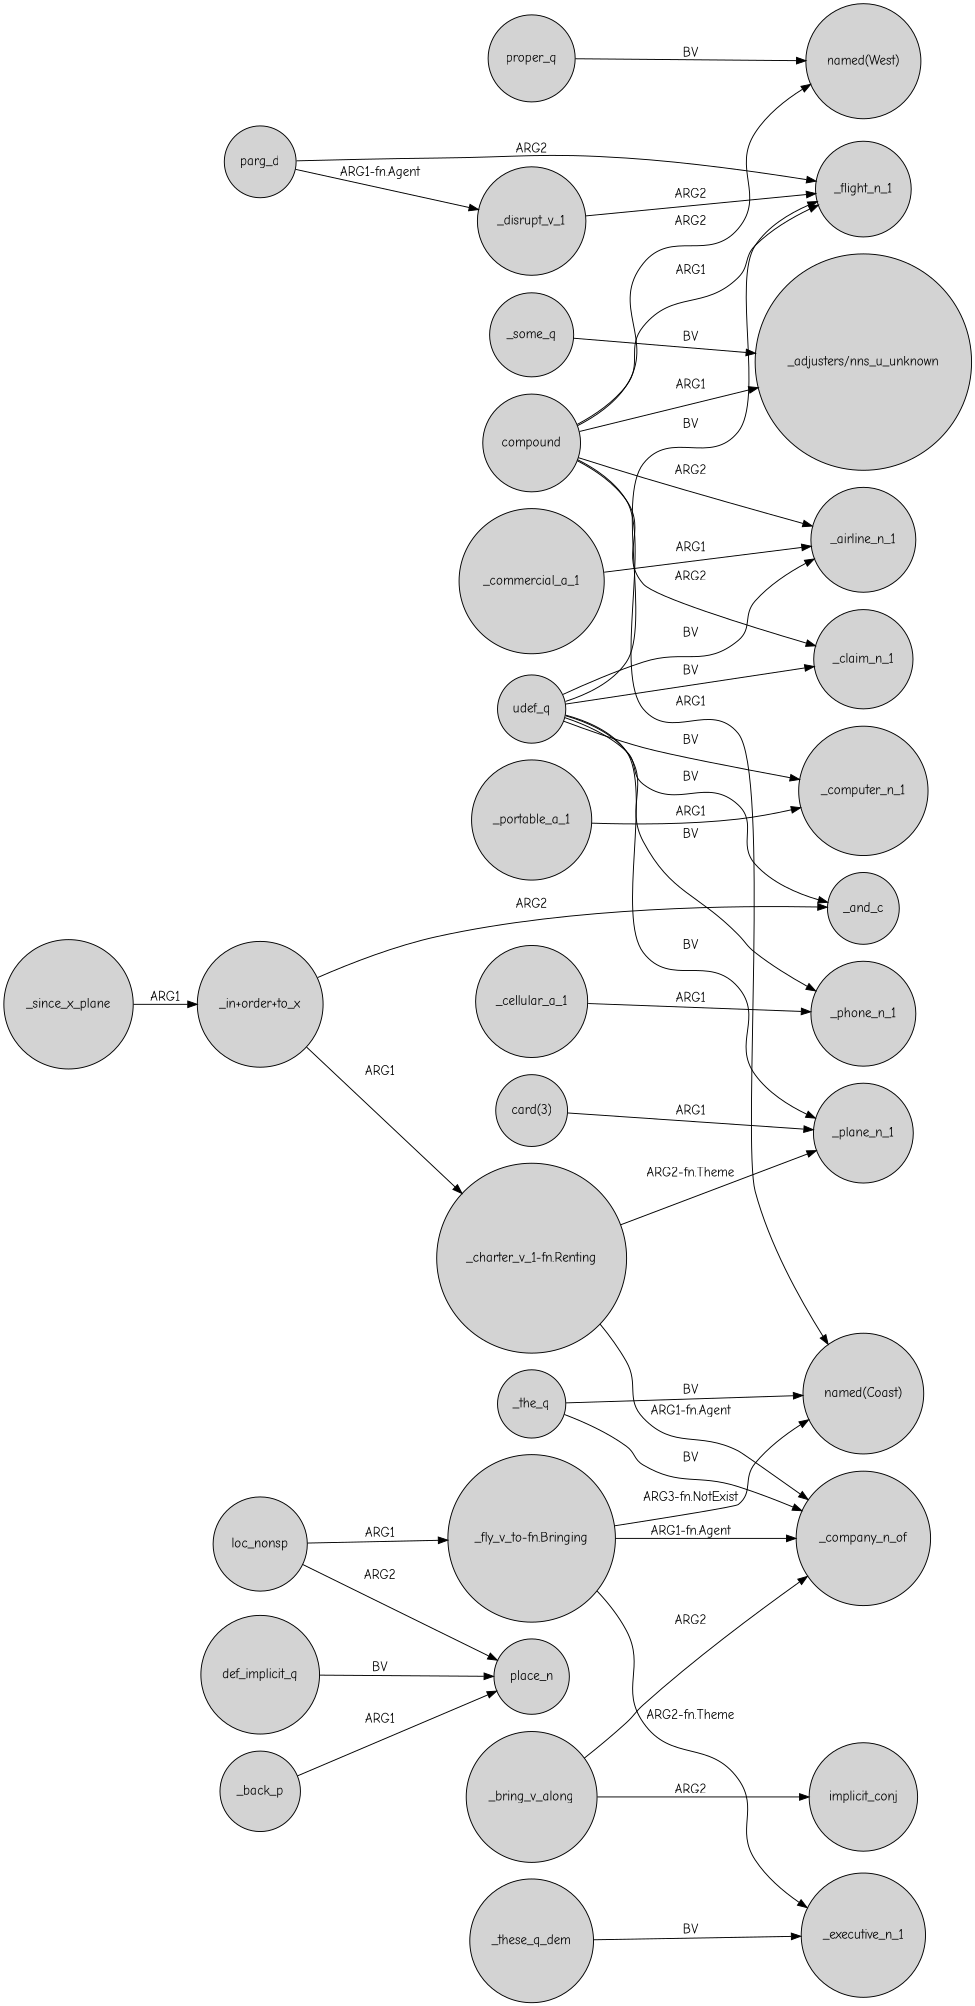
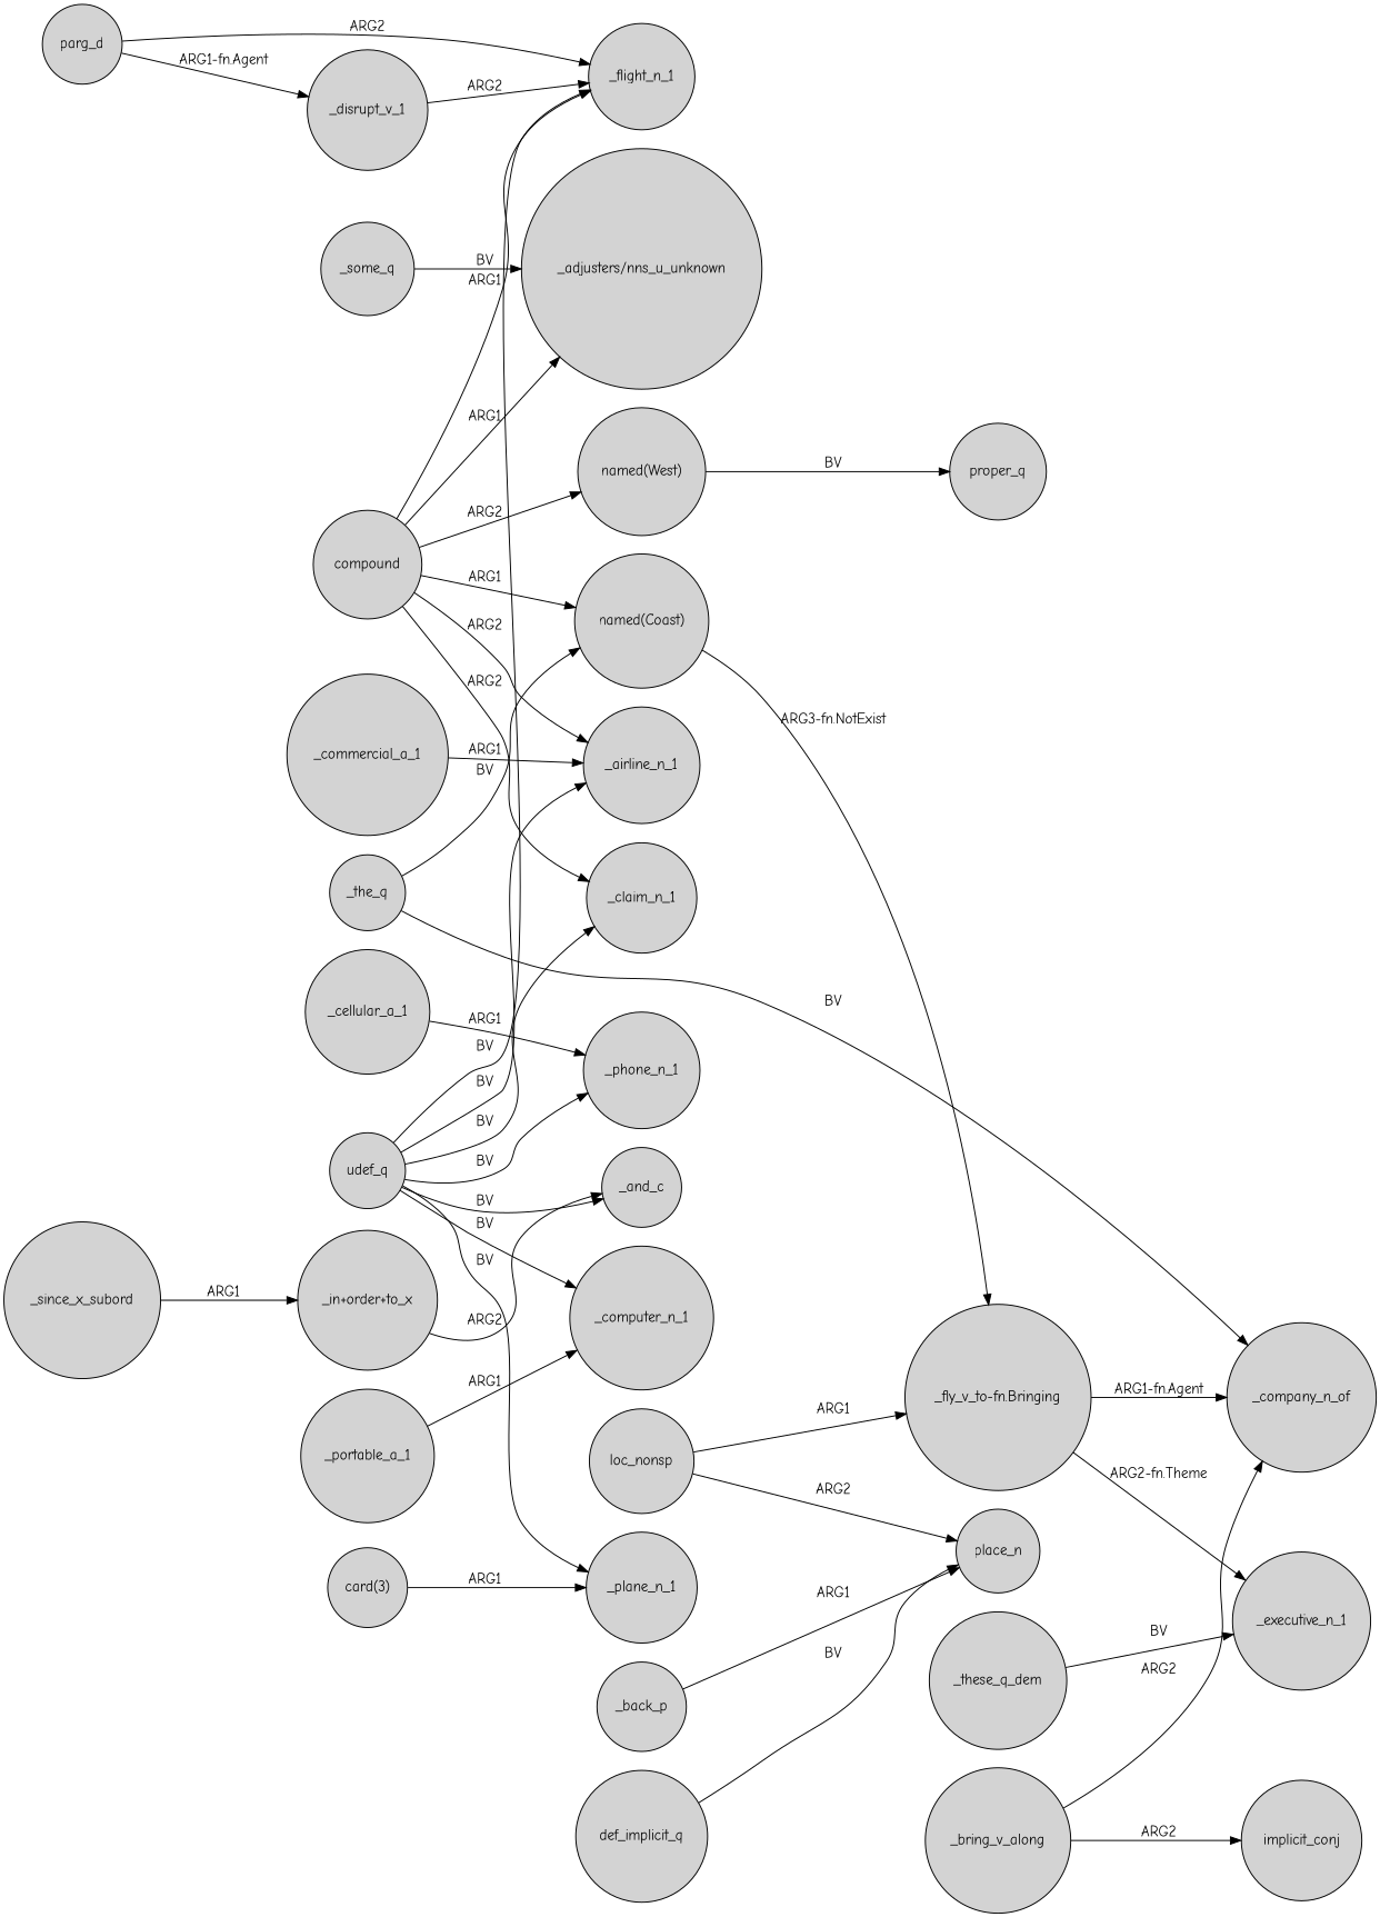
  digraph {
    fontname="Comic Neue"
    rankdir=LR
    node [fontname="Comic Neue" shape=circle style=filled]
    edge [fontname="Comic Neue"]
    compound
    "named(West)"
    _claim_n_1
    "named(Coast)"
    _flight_n_1
    "_adjusters/nns_u_unknown"
    _airline_n_1
    udef_q
    _computer_n_1
    _plane_n_1
    _phone_n_1
    _and_c
    _the_q
    _company_n_of
    _bring_v_along
    implicit_conj
-   _since_x_subord [label=_since_x_plane]
+   _since_x_subord
    "_in+order+to_x"
    _disrupt_v_1
-   "_charter_v_1-fn.Renting"
    parg_d
    def_implicit_q
    place_n
    proper_q
    "_fly_v_to-fn.Bringing"
    _executive_n_1
    _portable_a_1
    _cellular_a_1
    "card(3)"
    loc_nonsp
    _some_q
    _back_p
    _these_q_dem
    _commercial_a_1
    compound -> "named(West)" [label=ARG2]
    compound -> _claim_n_1 [label=ARG2]
    compound -> "named(Coast)" [label=ARG1]
    compound -> _flight_n_1 [label=ARG1]
    compound -> "_adjusters/nns_u_unknown" [label=ARG1]
    compound -> _airline_n_1 [label=ARG2]
    udef_q -> _claim_n_1 [label=BV]
    udef_q -> _flight_n_1 [label=BV]
    udef_q -> _airline_n_1 [label=BV]
    udef_q -> _computer_n_1 [label=BV]
    udef_q -> _plane_n_1 [label=BV]
    udef_q -> _phone_n_1 [label=BV]
    udef_q -> _and_c [label=BV]
    _the_q -> "named(Coast)" [label=BV]
    _the_q -> _company_n_of [label=BV]
    _bring_v_along -> _company_n_of [label=ARG2]
    _bring_v_along -> implicit_conj [label=ARG2]
    _since_x_subord -> "_in+order+to_x" [label=ARG1]
    "_in+order+to_x" -> _and_c [label=ARG2]
-   "_in+order+to_x" -> "_charter_v_1-fn.Renting" [label=ARG1]
    _disrupt_v_1 -> _flight_n_1 [label=ARG2]
-   "_charter_v_1-fn.Renting" -> _plane_n_1 [label="ARG2-fn.Theme"]
-   "_charter_v_1-fn.Renting" -> _company_n_of [label="ARG1-fn.Agent"]
    parg_d -> _flight_n_1 [label=ARG2]
    parg_d -> _disrupt_v_1 [label="ARG1-fn.Agent"]
    def_implicit_q -> place_n [label=BV]
-   proper_q -> "named(West)" [label=BV]
-   "_fly_v_to-fn.Bringing" -> "named(Coast)" [label="ARG3-fn.NotExist"]
+   "named(West)" -> proper_q [label=BV]
+   "named(Coast)" -> "_fly_v_to-fn.Bringing" [label="ARG3-fn.NotExist"]
    "_fly_v_to-fn.Bringing" -> _company_n_of [label="ARG1-fn.Agent"]
    "_fly_v_to-fn.Bringing" -> _executive_n_1 [label="ARG2-fn.Theme"]
    _portable_a_1 -> _computer_n_1 [label=ARG1]
    _cellular_a_1 -> _phone_n_1 [label=ARG1]
    "card(3)" -> _plane_n_1 [label=ARG1]
    loc_nonsp -> place_n [label=ARG2]
    loc_nonsp -> "_fly_v_to-fn.Bringing" [label=ARG1]
    _some_q -> "_adjusters/nns_u_unknown" [label=BV]
    _back_p -> place_n [label=ARG1]
    _these_q_dem -> _executive_n_1 [label=BV]
    _commercial_a_1 -> _airline_n_1 [label=ARG1]
  }
